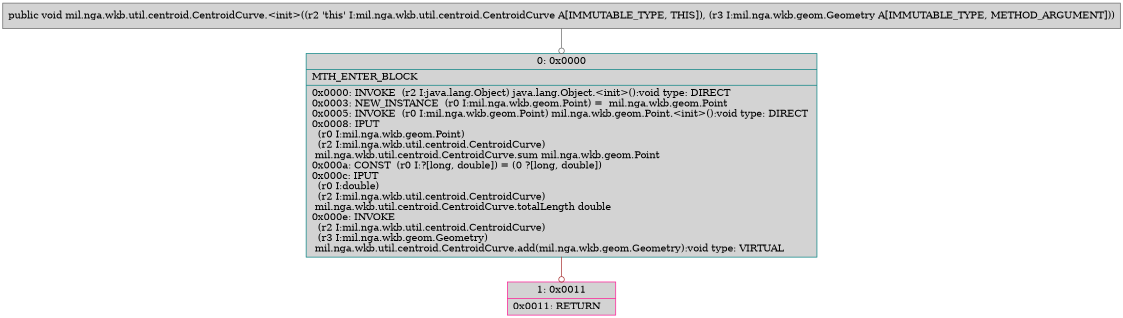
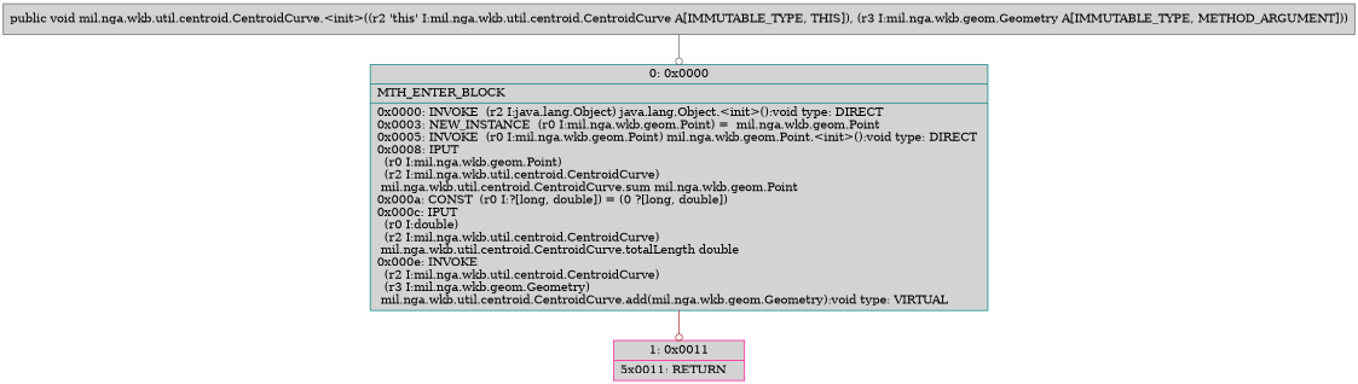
  digraph {
    node [shape=record style=filled fillcolor=lightgrey]
    edge [arrowhead=odot]
    n1 [label="{0\:\ 0x0000|MTH_ENTER_BLOCK\l|0x0000: INVOKE  (r2 I:java.lang.Object) java.lang.Object.\<init\>():void type: DIRECT \l0x0003: NEW_INSTANCE  (r0 I:mil.nga.wkb.geom.Point) =  mil.nga.wkb.geom.Point \l0x0005: INVOKE  (r0 I:mil.nga.wkb.geom.Point) mil.nga.wkb.geom.Point.\<init\>():void type: DIRECT \l0x0008: IPUT  \l  (r0 I:mil.nga.wkb.geom.Point)\l  (r2 I:mil.nga.wkb.util.centroid.CentroidCurve)\l mil.nga.wkb.util.centroid.CentroidCurve.sum mil.nga.wkb.geom.Point \l0x000a: CONST  (r0 I:?[long, double]) = (0 ?[long, double]) \l0x000c: IPUT  \l  (r0 I:double)\l  (r2 I:mil.nga.wkb.util.centroid.CentroidCurve)\l mil.nga.wkb.util.centroid.CentroidCurve.totalLength double \l0x000e: INVOKE  \l  (r2 I:mil.nga.wkb.util.centroid.CentroidCurve)\l  (r3 I:mil.nga.wkb.geom.Geometry)\l mil.nga.wkb.util.centroid.CentroidCurve.add(mil.nga.wkb.geom.Geometry):void type: VIRTUAL \l}" color=teal]
-   n2 [label="{1\:\ 0x0011|0x0011: RETURN   \l}" color=deeppink]
+   n2 [label="{1\:\ 0x0011|5x0011: RETURN   \l}" color=deeppink]
    n3 [label="{public void mil.nga.wkb.util.centroid.CentroidCurve.\<init\>((r2 'this' I:mil.nga.wkb.util.centroid.CentroidCurve A[IMMUTABLE_TYPE, THIS]), (r3 I:mil.nga.wkb.geom.Geometry A[IMMUTABLE_TYPE, METHOD_ARGUMENT])) }" color=gray40]
    n1 -> n2 [color=brown]
    n3 -> n1 [color=gray40]
  }
